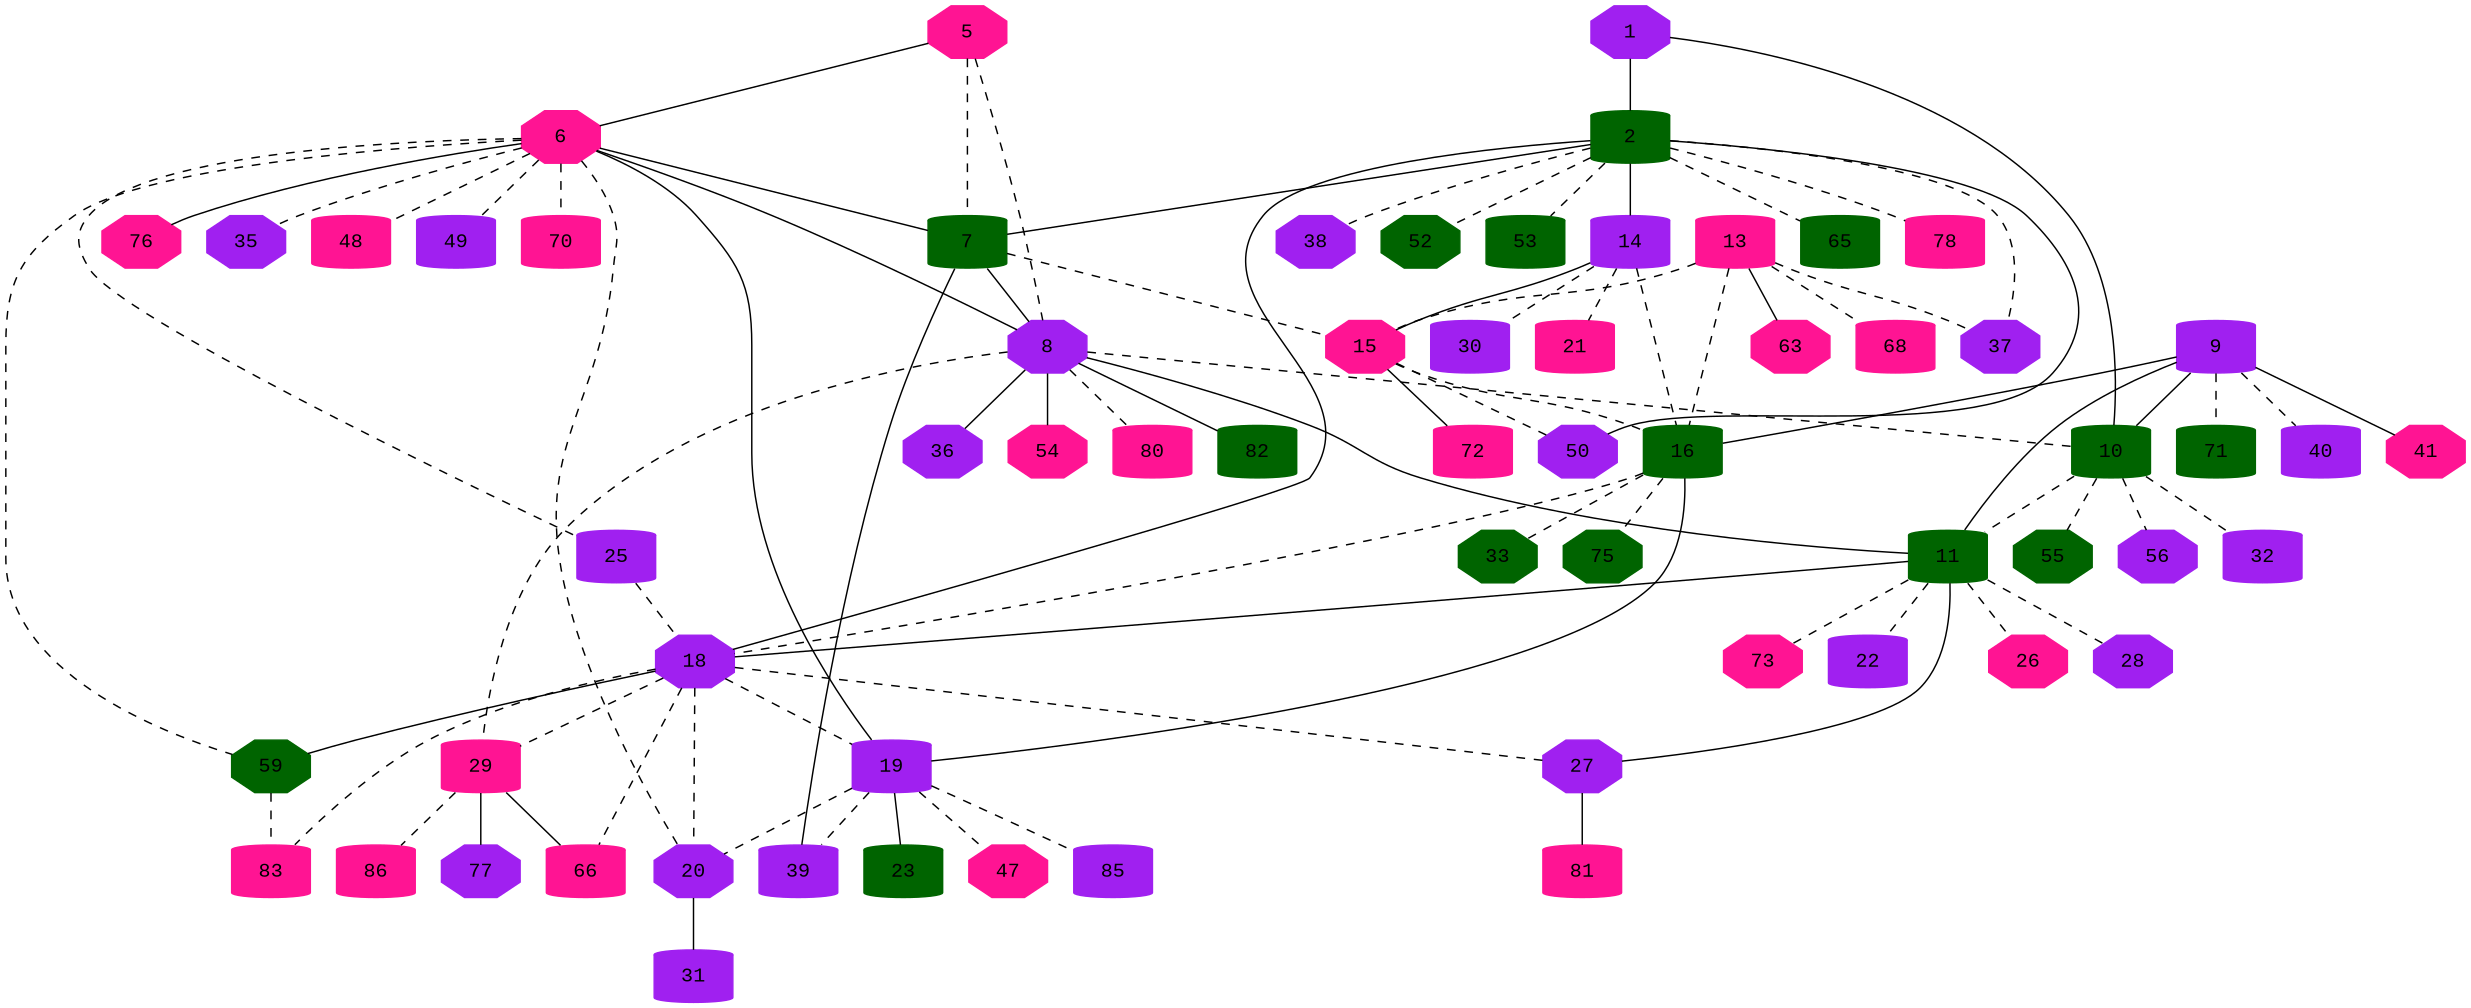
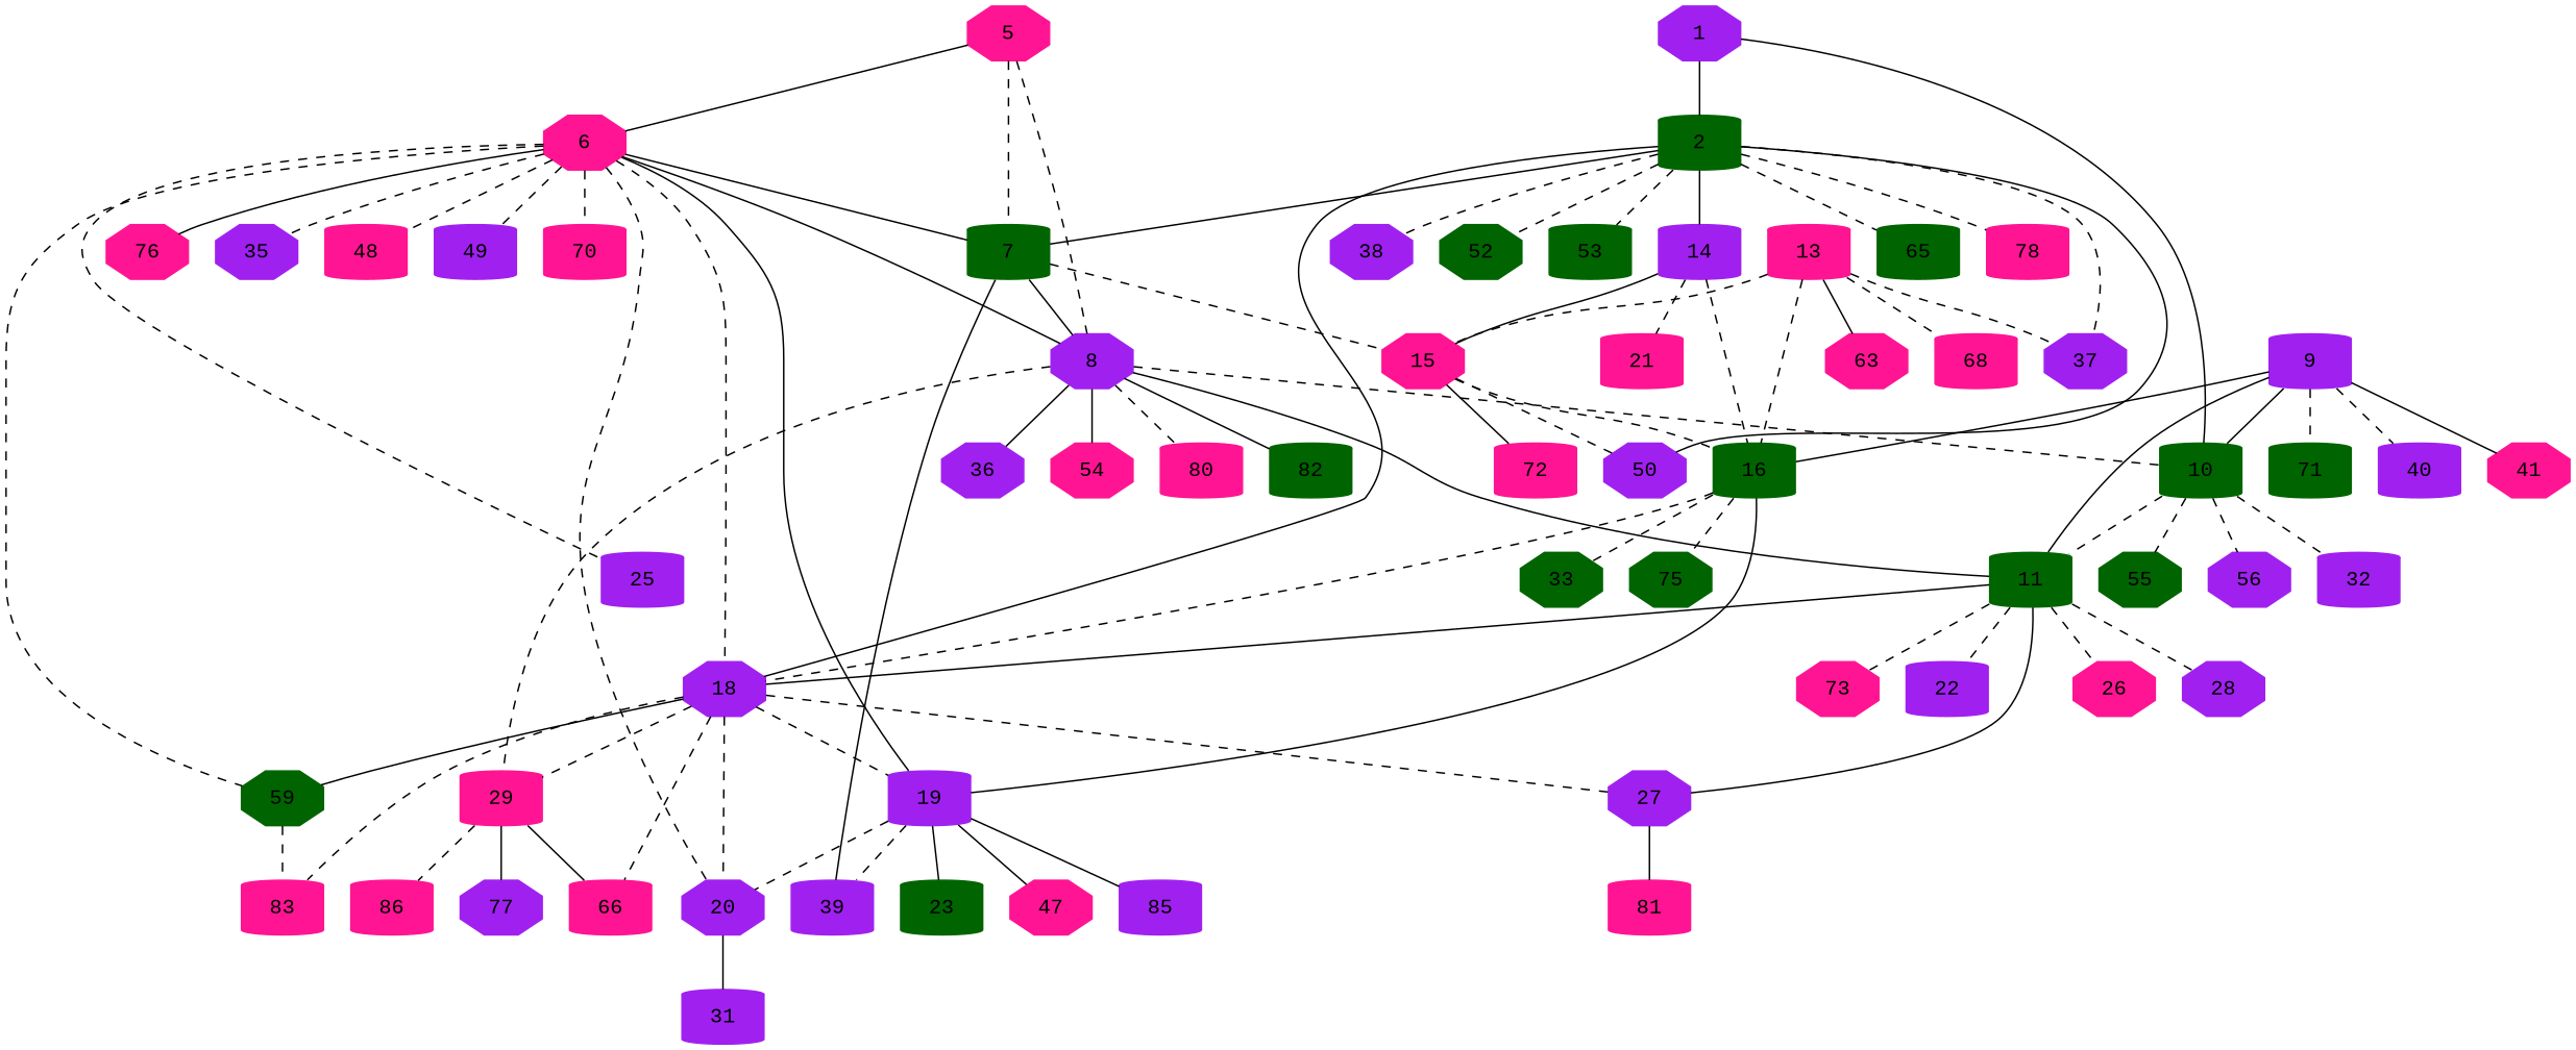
  graph {
    fontname="Liberation Mono"
    node [color=purple fontname="Liberation Mono" shape=cylinder style=filled]
    edge [fontname="Liberation Mono" style=dashed]
    1 [shape=octagon super="+4"]
    2 [color=darkgreen super="+3"]
    10 [color=darkgreen super="+61"]
    7 [color=darkgreen]
    14
    18 [shape=octagon super="+44"]
    37 [shape=octagon super="+43"]
    38 [shape=octagon]
    50 [shape=octagon]
    52 [color=darkgreen shape=octagon]
    53 [color=darkgreen]
    65 [color=darkgreen]
    78 [color=deeppink]
    11 [color=darkgreen super="+58"]
    32
    55 [color=darkgreen shape=octagon]
    56 [shape=octagon]
    8 [shape=octagon super="+84"]
    15 [color=deeppink shape=octagon super="+24"]
    39 [super="+69"]
    16 [color=darkgreen super="+34"]
    21 [color=deeppink]
-   30 [super="+51"]
    19 [super="+62"]
    20 [shape=octagon super="+60"]
    59 [color=darkgreen shape=octagon]
    29 [color=deeppink super="+79"]
    27 [shape=octagon]
    66 [color=deeppink]
    83 [color=deeppink]
    6 [color=deeppink shape=octagon super="+17"]
    25
    35 [shape=octagon]
    48 [color=deeppink]
    49
    70 [color=deeppink]
    76 [color=deeppink shape=octagon]
    5 [color=deeppink shape=octagon]
    36 [shape=octagon]
    54 [color=deeppink shape=octagon]
    80 [color=deeppink]
    82 [color=darkgreen]
    23 [color=darkgreen]
    47 [color=deeppink shape=octagon]
    85
    31
    72 [color=deeppink]
    22
    26 [color=deeppink shape=octagon super="+42"]
    28 [shape=octagon]
    73 [color=deeppink shape=octagon]
    77 [shape=octagon]
    86 [color=deeppink]
    9 [super="+12"]
    40 [super="+57"]
    41 [color=deeppink shape=octagon super="+67"]
    71 [color=darkgreen]
    33 [color=darkgreen shape=octagon super="+74"]
    75 [color=darkgreen shape=octagon]
    81 [color=deeppink]
    13 [color=deeppink super="+45"]
    63 [color=deeppink shape=octagon]
    68 [color=deeppink]
    1 -- 2 [style=solid weight=4]
    1 -- 10 [style=solid]
    2 -- 7 [style=solid]
    2 -- 14 [style=solid]
    2 -- 18 [style=solid]
    2 -- 37
    2 -- 38
    2 -- 50 [style=solid]
    2 -- 52
    2 -- 53
    2 -- 65
    2 -- 78
    10 -- 11
    10 -- 32
    10 -- 55
    10 -- 56
    7 -- 8 [style=solid]
    7 -- 15
    7 -- 39 [style=solid]
    14 -- 15 [style=solid]
    14 -- 16
    14 -- 21
-   14 -- 30
    18 -- 19
    18 -- 20
    18 -- 59 [style=solid]
    18 -- 29
    18 -- 27
    18 -- 66
    18 -- 83
    11 -- 18 [style=solid]
    11 -- 27 [style=solid]
    11 -- 22
    11 -- 26
    11 -- 28
    11 -- 73
    8 -- 10
    8 -- 11 [style=solid]
    8 -- 29
    8 -- 36 [style=solid]
    8 -- 54 [style=solid]
    8 -- 80
    8 -- 82 [style=solid]
    15 -- 50
    15 -- 16
    15 -- 72 [style=solid]
    16 -- 18
    16 -- 19 [style=solid]
    16 -- 33
    16 -- 75
    19 -- 39
    19 -- 20
    19 -- 23 [style=solid]
-   19 -- 47
-   19 -- 85
+   19 -- 47 [style=solid]
+   19 -- 85 [style=solid]
    20 -- 31 [style=solid]
    59 -- 83
    29 -- 66 [style=solid]
    29 -- 77 [style=solid]
    29 -- 86
    27 -- 81 [style=solid]
    6 -- 7 [style=solid]
-   25 -- 18
+   6 -- 18
    6 -- 8 [style=solid]
    6 -- 19 [style=solid]
    6 -- 20
    6 -- 59
    6 -- 25
    6 -- 35
    6 -- 48
    6 -- 49
    6 -- 70
    6 -- 76 [style=solid]
    5 -- 7
    5 -- 8
    5 -- 6 [style=solid]
    9 -- 10 [style=solid weight=2]
    9 -- 11 [style=solid weight=2]
    9 -- 16 [style=solid]
    9 -- 40
    9 -- 41 [style=solid]
    9 -- 71
    13 -- 37
    13 -- 15
    13 -- 16
    13 -- 63 [style=solid]
    13 -- 68
  }
